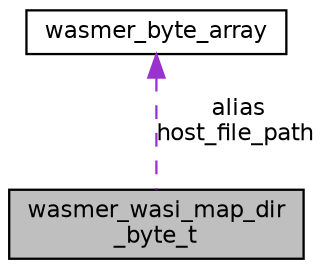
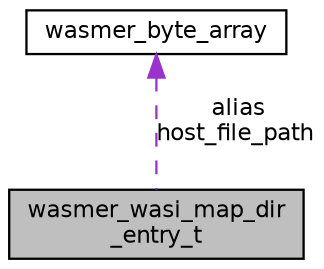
  digraph {
    node [color=black fontname=Helvetica fontsize=10 shape=record style=filled]
-   n1 [fillcolor=grey75 fontcolor=black height=0.2 label="wasmer_wasi_map_dir\l_byte_t" width=0.4]
+   n1 [fillcolor=grey75 fontcolor=black height=0.2 label="wasmer_wasi_map_dir\l_entry_t" width=0.4]
    n2 [fillcolor=white height=0.2 label=wasmer_byte_array width=0.4]
    n2 -> n1 [color=darkorchid3 dir=back fontname=Helvetica fontsize=10 label=" alias\nhost_file_path" labelfontname=Helvetica labelfontsize=10 style=dashed]
  }
